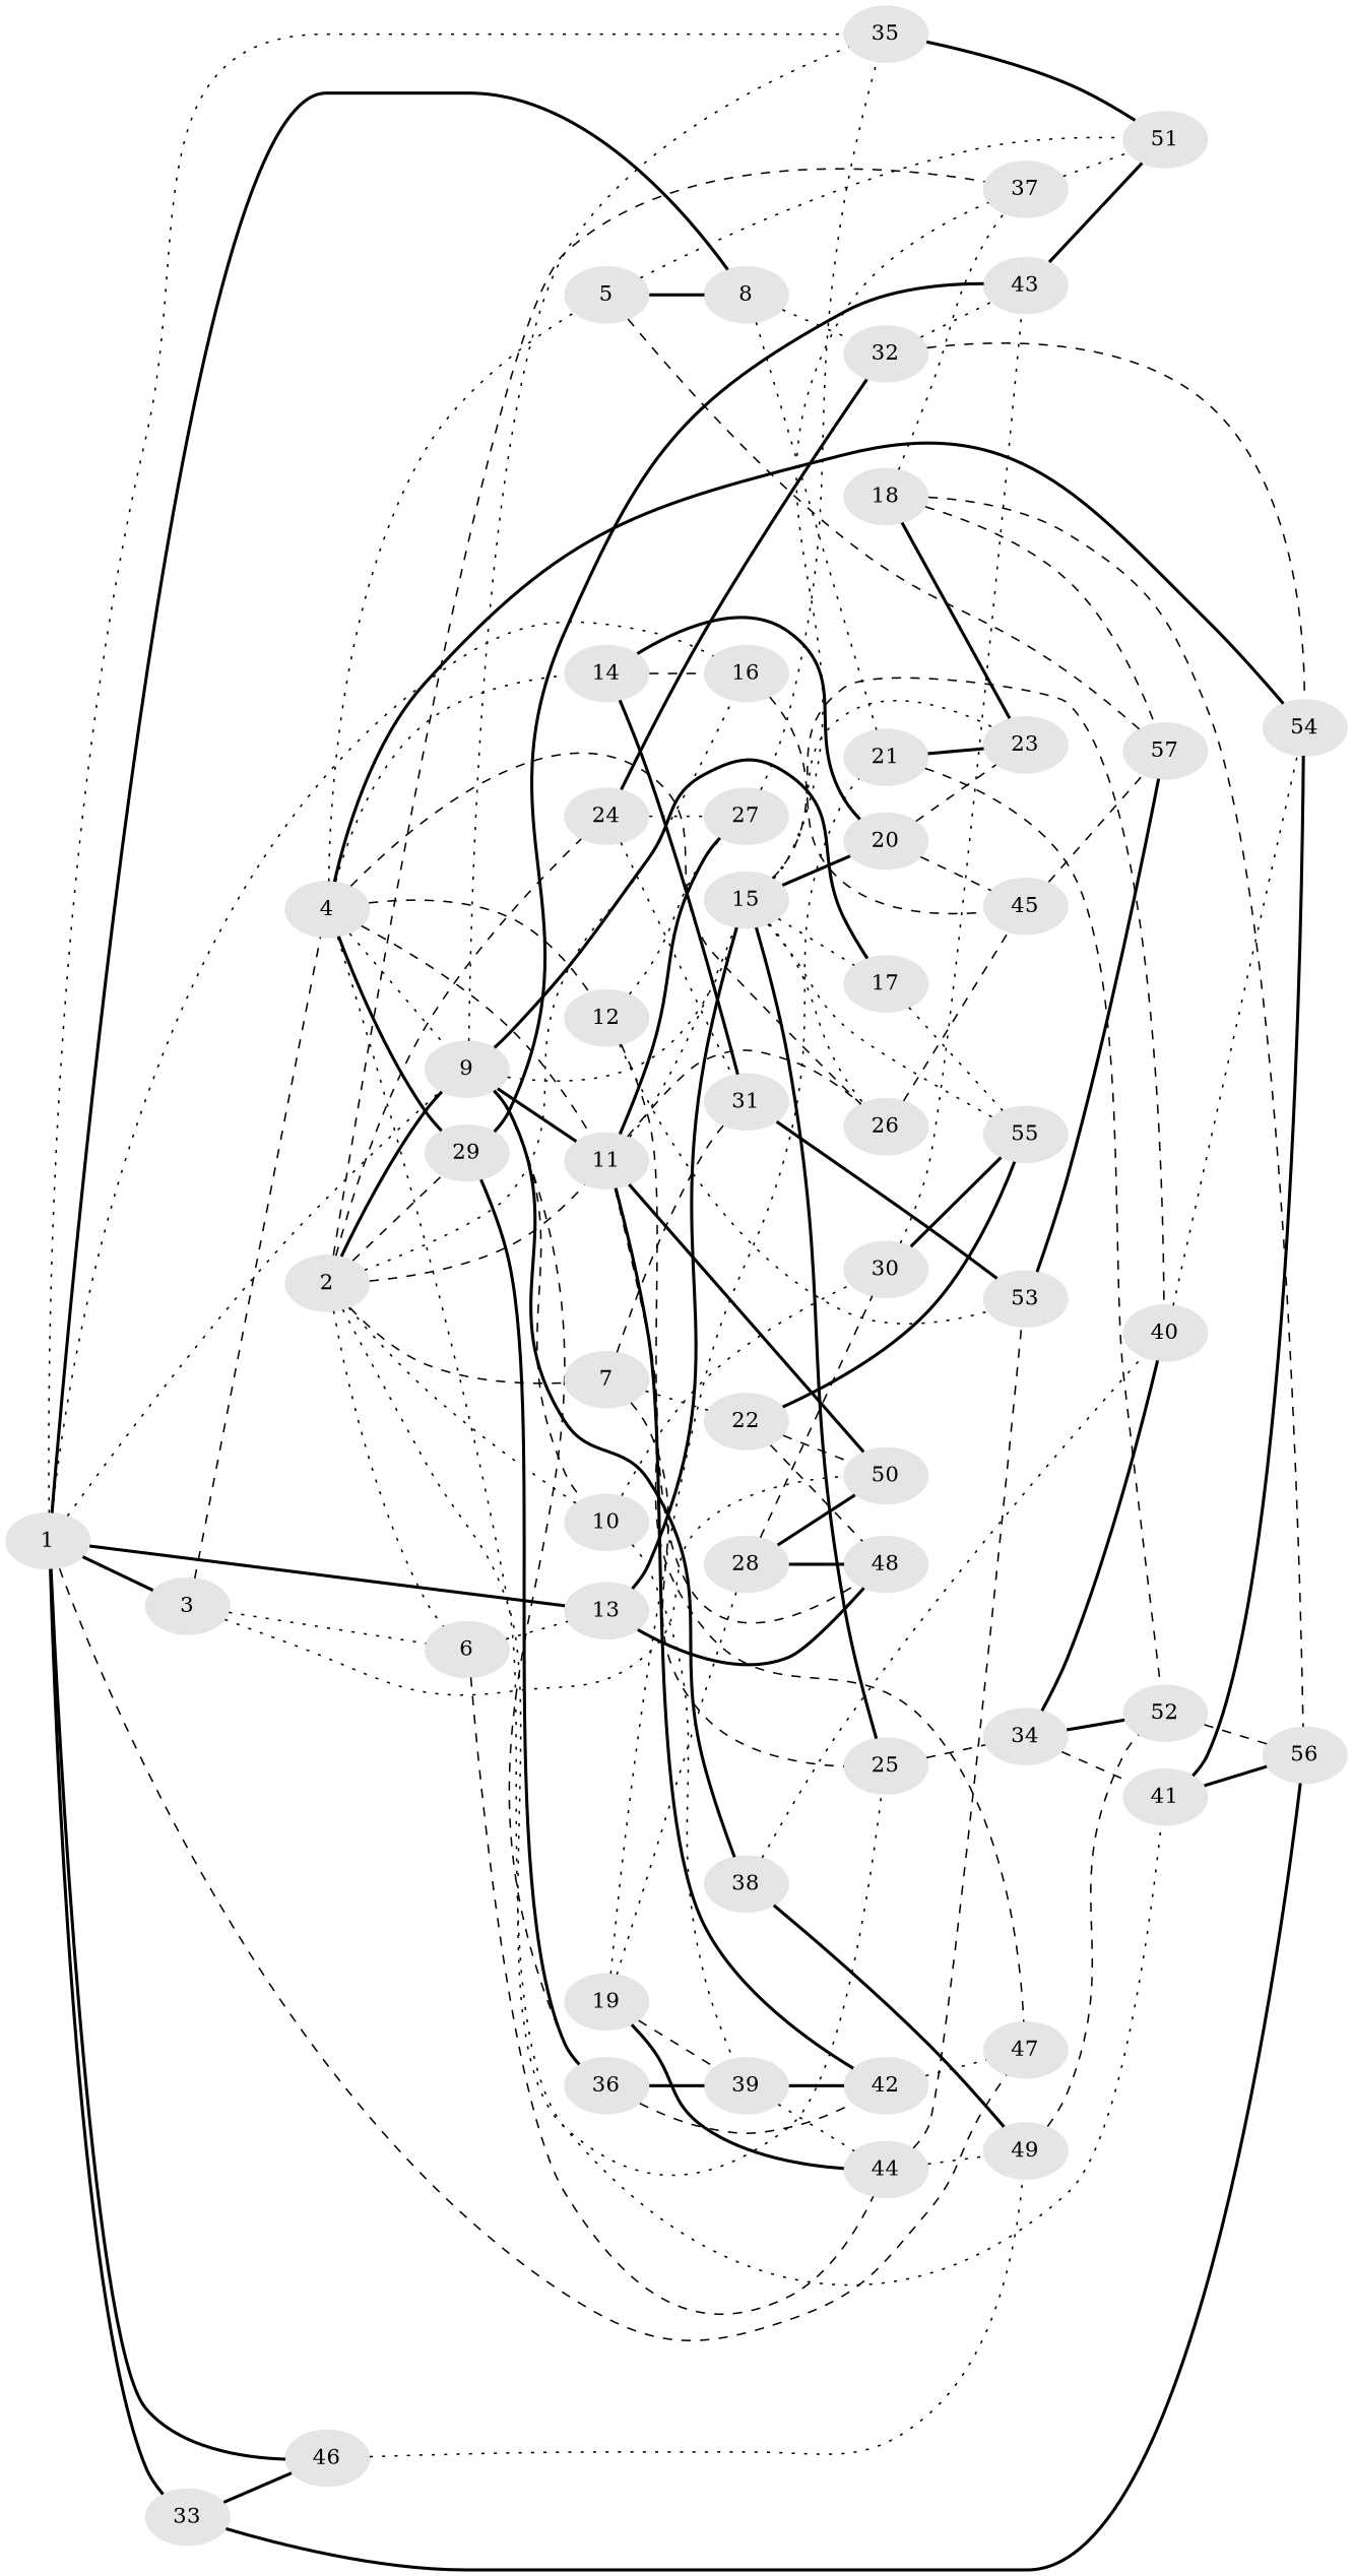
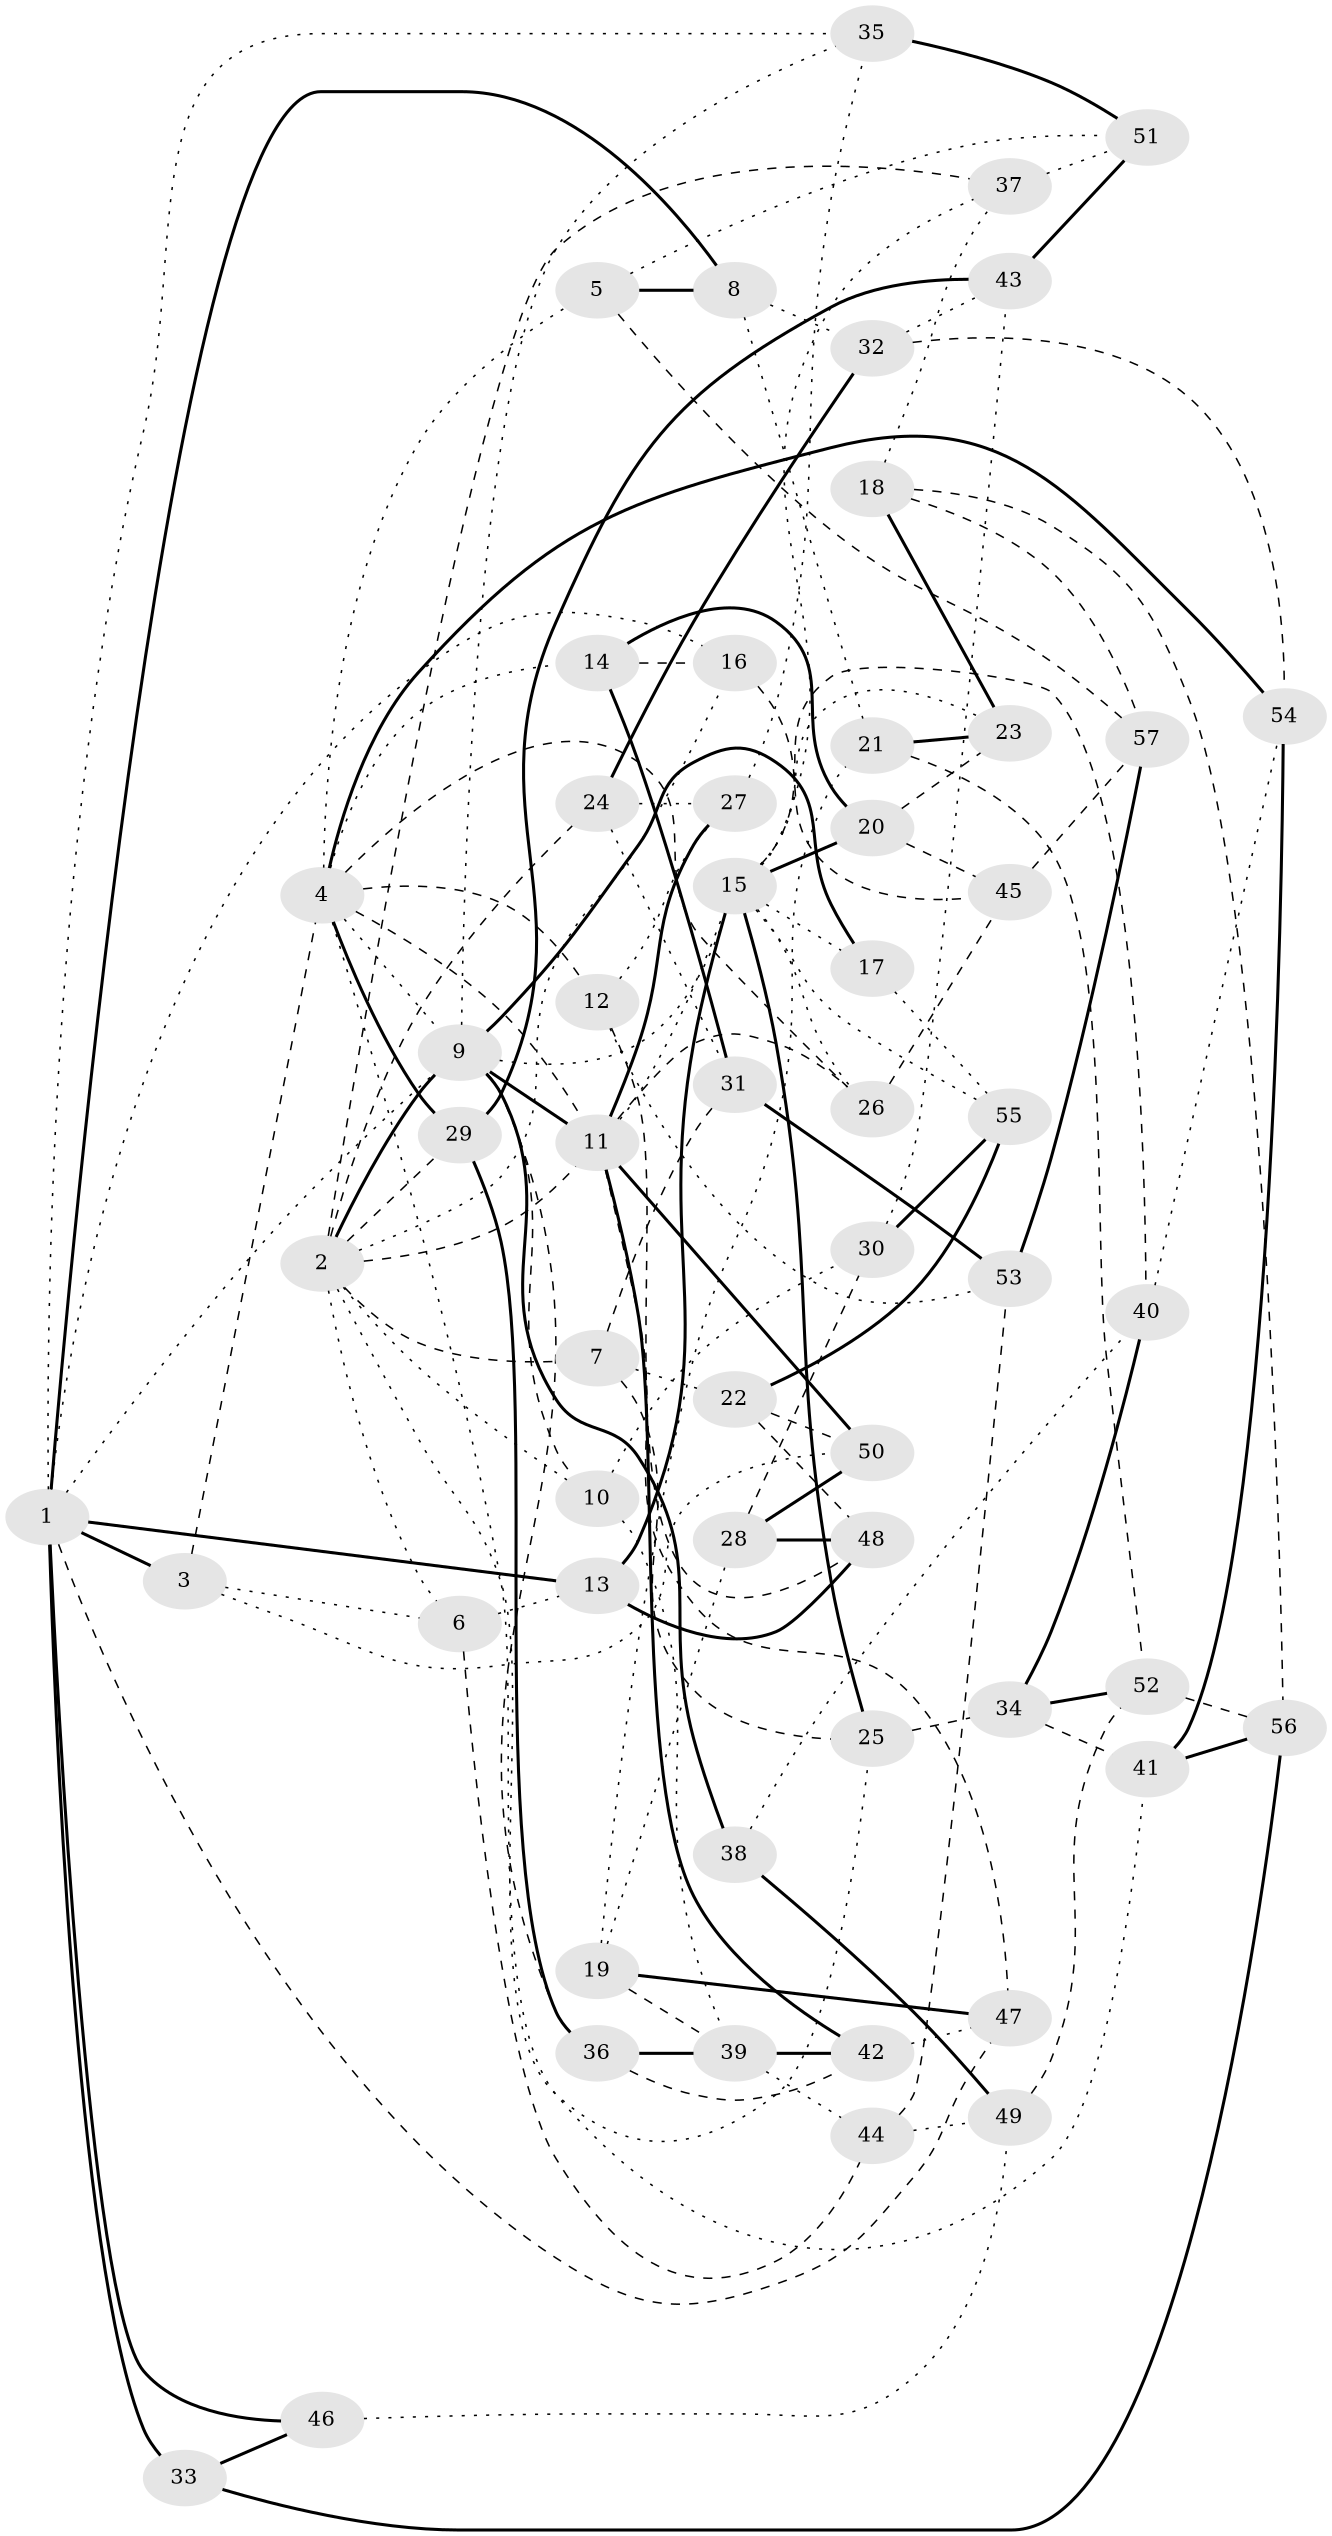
  graph {
    rankdir=LR
    node [color=gray90 style=filled]
    edge [style=dotted weight=1.0]
    1
    3
    8
    9
    13
    16
    33
    35
    46
    47
    6
    4
    50
    21
    32
    10
    11
    15
    17
    36
    38
    48
    45
    56
    51
    49
    2
    7
    24
    25
    29
    37
    44
    22
    31
    30
    39
    26
    27
    42
    34
    43
    5
    12
    14
    41
    54
    57
    53
    20
    55
    23
    52
    40
    18
    19
    28
    1 -- 3 [style=bold]
    1 -- 8 [style=bold]
    1 -- 9
    1 -- 13 [style=bold]
    1 -- 16
    1 -- 33 [style=bold weight=2.0]
    1 -- 35
    1 -- 46 [style=bold]
    1 -- 47 [style=dashed]
    3 -- 6
    3 -- 4 [style=dashed]
    3 -- 50
    8 -- 21
    8 -- 32
    9 -- 35
    9 -- 10 [style=dashed]
    9 -- 11 [style=bold]
    9 -- 15
    9 -- 17 [style=bold weight=2.0]
    9 -- 36 [style=dashed]
    9 -- 38 [style=bold weight=2.0]
    13 -- 15 [style=bold]
    13 -- 48 [style=bold]
    16 -- 45 [style=dashed]
    33 -- 46 [style=bold]
    33 -- 56 [style=bold]
    35 -- 51 [style=bold]
    46 -- 49
    6 -- 13
    6 -- 44 [style=dashed]
    4 -- 9
    4 -- 11 [style=dashed]
    4 -- 29 [style=bold]
    4 -- 26 [style=dashed]
    4 -- 5
    4 -- 12 [style=dashed]
    4 -- 14
    4 -- 41
    4 -- 54 [style=bold]
    21 -- 23 [style=bold]
    21 -- 52 [style=dashed]
    32 -- 43
    32 -- 54 [style=dashed]
    10 -- 30
    10 -- 39
    11 -- 47 [style=dashed]
    11 -- 50 [style=bold]
    11 -- 15 [weight=2.0]
    11 -- 26 [style=dashed]
    11 -- 27 [style=bold]
    11 -- 42 [style=bold]
    15 -- 17
    15 -- 25 [style=bold]
    15 -- 37
    15 -- 26
    15 -- 20 [style=bold]
    15 -- 55
    15 -- 23
    15 -- 40 [style=dashed]
    17 -- 55
    36 -- 39 [style=bold]
    36 -- 42 [style=dashed]
    38 -- 49 [style=bold]
    38 -- 40
    45 -- 57 [style=dashed]
    49 -- 52 [style=dashed]
    2 -- 9 [style=bold]
    2 -- 16
    2 -- 6
    2 -- 10
    2 -- 11 [style=dashed]
    2 -- 7 [style=dashed]
    2 -- 24 [style=dashed]
    2 -- 25
    2 -- 29 [style=dashed]
    2 -- 37 [style=dashed]
    7 -- 25 [style=dashed]
    7 -- 22
    7 -- 31 [style=dashed]
    24 -- 32 [style=bold]
    24 -- 31
    24 -- 27
    25 -- 34 [style=dashed]
    29 -- 36 [style=bold]
    29 -- 43 [style=bold]
    37 -- 51
    44 -- 49
    44 -- 53 [style=dashed]
    22 -- 50 [style=dashed]
    22 -- 48 [style=dashed]
    22 -- 55 [style=bold]
    31 -- 53 [style=bold]
    30 -- 43
    30 -- 55 [style=bold]
    39 -- 44
    39 -- 42 [style=bold]
    26 -- 45 [style=dashed]
    27 -- 35
    42 -- 47
    34 -- 41 [style=dashed]
    34 -- 52 [style=bold]
    34 -- 40 [style=bold]
    43 -- 51 [style=bold]
    5 -- 8 [style=bold]
    5 -- 51
    5 -- 57 [style=dashed]
    12 -- 48 [style=dashed]
    12 -- 27
    12 -- 53
    14 -- 16 [style=dashed]
    14 -- 31 [style=bold]
    14 -- 20 [style=bold]
    41 -- 56 [style=bold]
    41 -- 54 [style=bold]
    53 -- 57 [style=bold]
    20 -- 45 [style=dashed]
    20 -- 23 [style=dashed]
    52 -- 56 [style=dashed]
    40 -- 54
    18 -- 56 [style=dashed]
    18 -- 37
    18 -- 57 [style=dashed]
    18 -- 23 [style=bold]
-   19 -- 44 [style=bold]
+   19 -- 47 [style=bold]
    19 -- 21
    19 -- 39 [style=dashed]
    19 -- 28
    28 -- 50 [style=bold]
    28 -- 48 [style=bold]
    28 -- 30 [style=dashed]
  }
